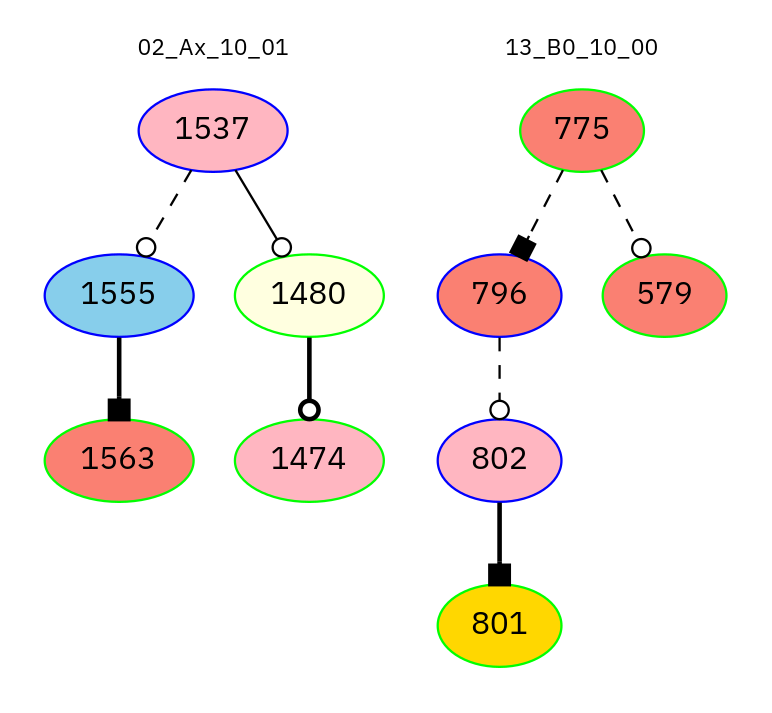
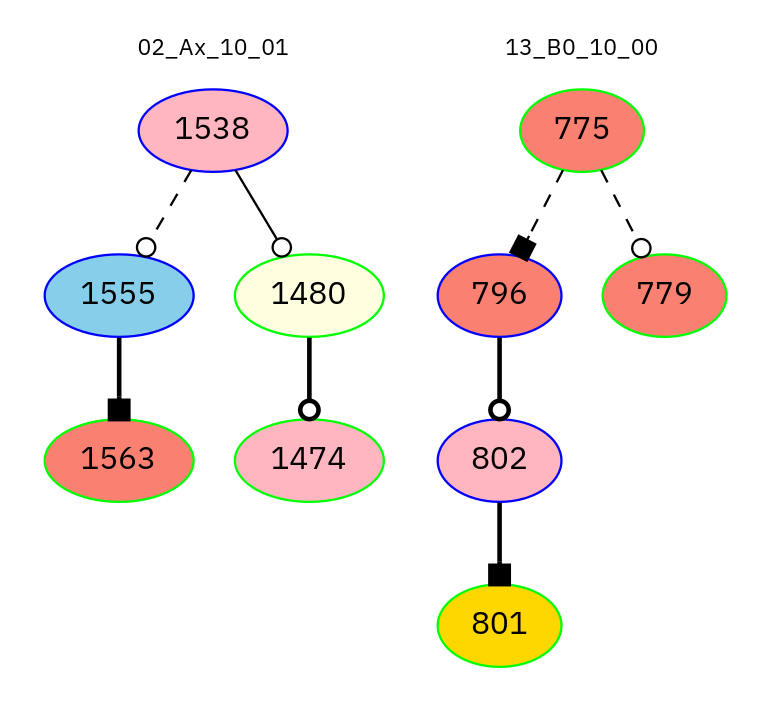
  digraph {
    fontname="IBM Plex Sans"
    node [color=green fillcolor=salmon fontname="IBM Plex Sans" style=filled]
    edge [arrowhead=odot color=black fontname="IBM Plex Sans" style=dashed]
-   n1 [color=blue fillcolor=lightpink label=1537]
+   n1 [color=blue fillcolor=lightpink label=1538]
    n2 [color=blue fillcolor=skyblue label=1555]
    n3 [fillcolor=lightyellow label=1480]
    n4 [label=1563]
    n5 [fillcolor=lightpink label=1474]
    n6 [color=blue label=796]
    n7 [label=775]
    n8 [color=blue fillcolor=lightpink label=802]
-   n9 [label=579]
+   n9 [label=779]
    n10 [fillcolor=gold label=801]
    subgraph cluster_1 {
      color=white
      fontsize=10
      label="02_Ax_10_01"
      n1
      n2
      n3
      n4
      n5
    }
    subgraph cluster_2 {
      color=white
      fontsize=10
      label="13_B0_10_00"
      n6
      n7
      n8
      n9
      n10
    }
    n1 -> n2
    n1 -> n3 [style=solid]
    n2 -> n4 [arrowhead=box style=bold]
    n3 -> n5 [style=bold]
-   n6 -> n8
+   n6 -> n8 [style=bold]
    n7 -> n6 [arrowhead=box]
    n7 -> n9
    n8 -> n10 [arrowhead=box style=bold]
  }
